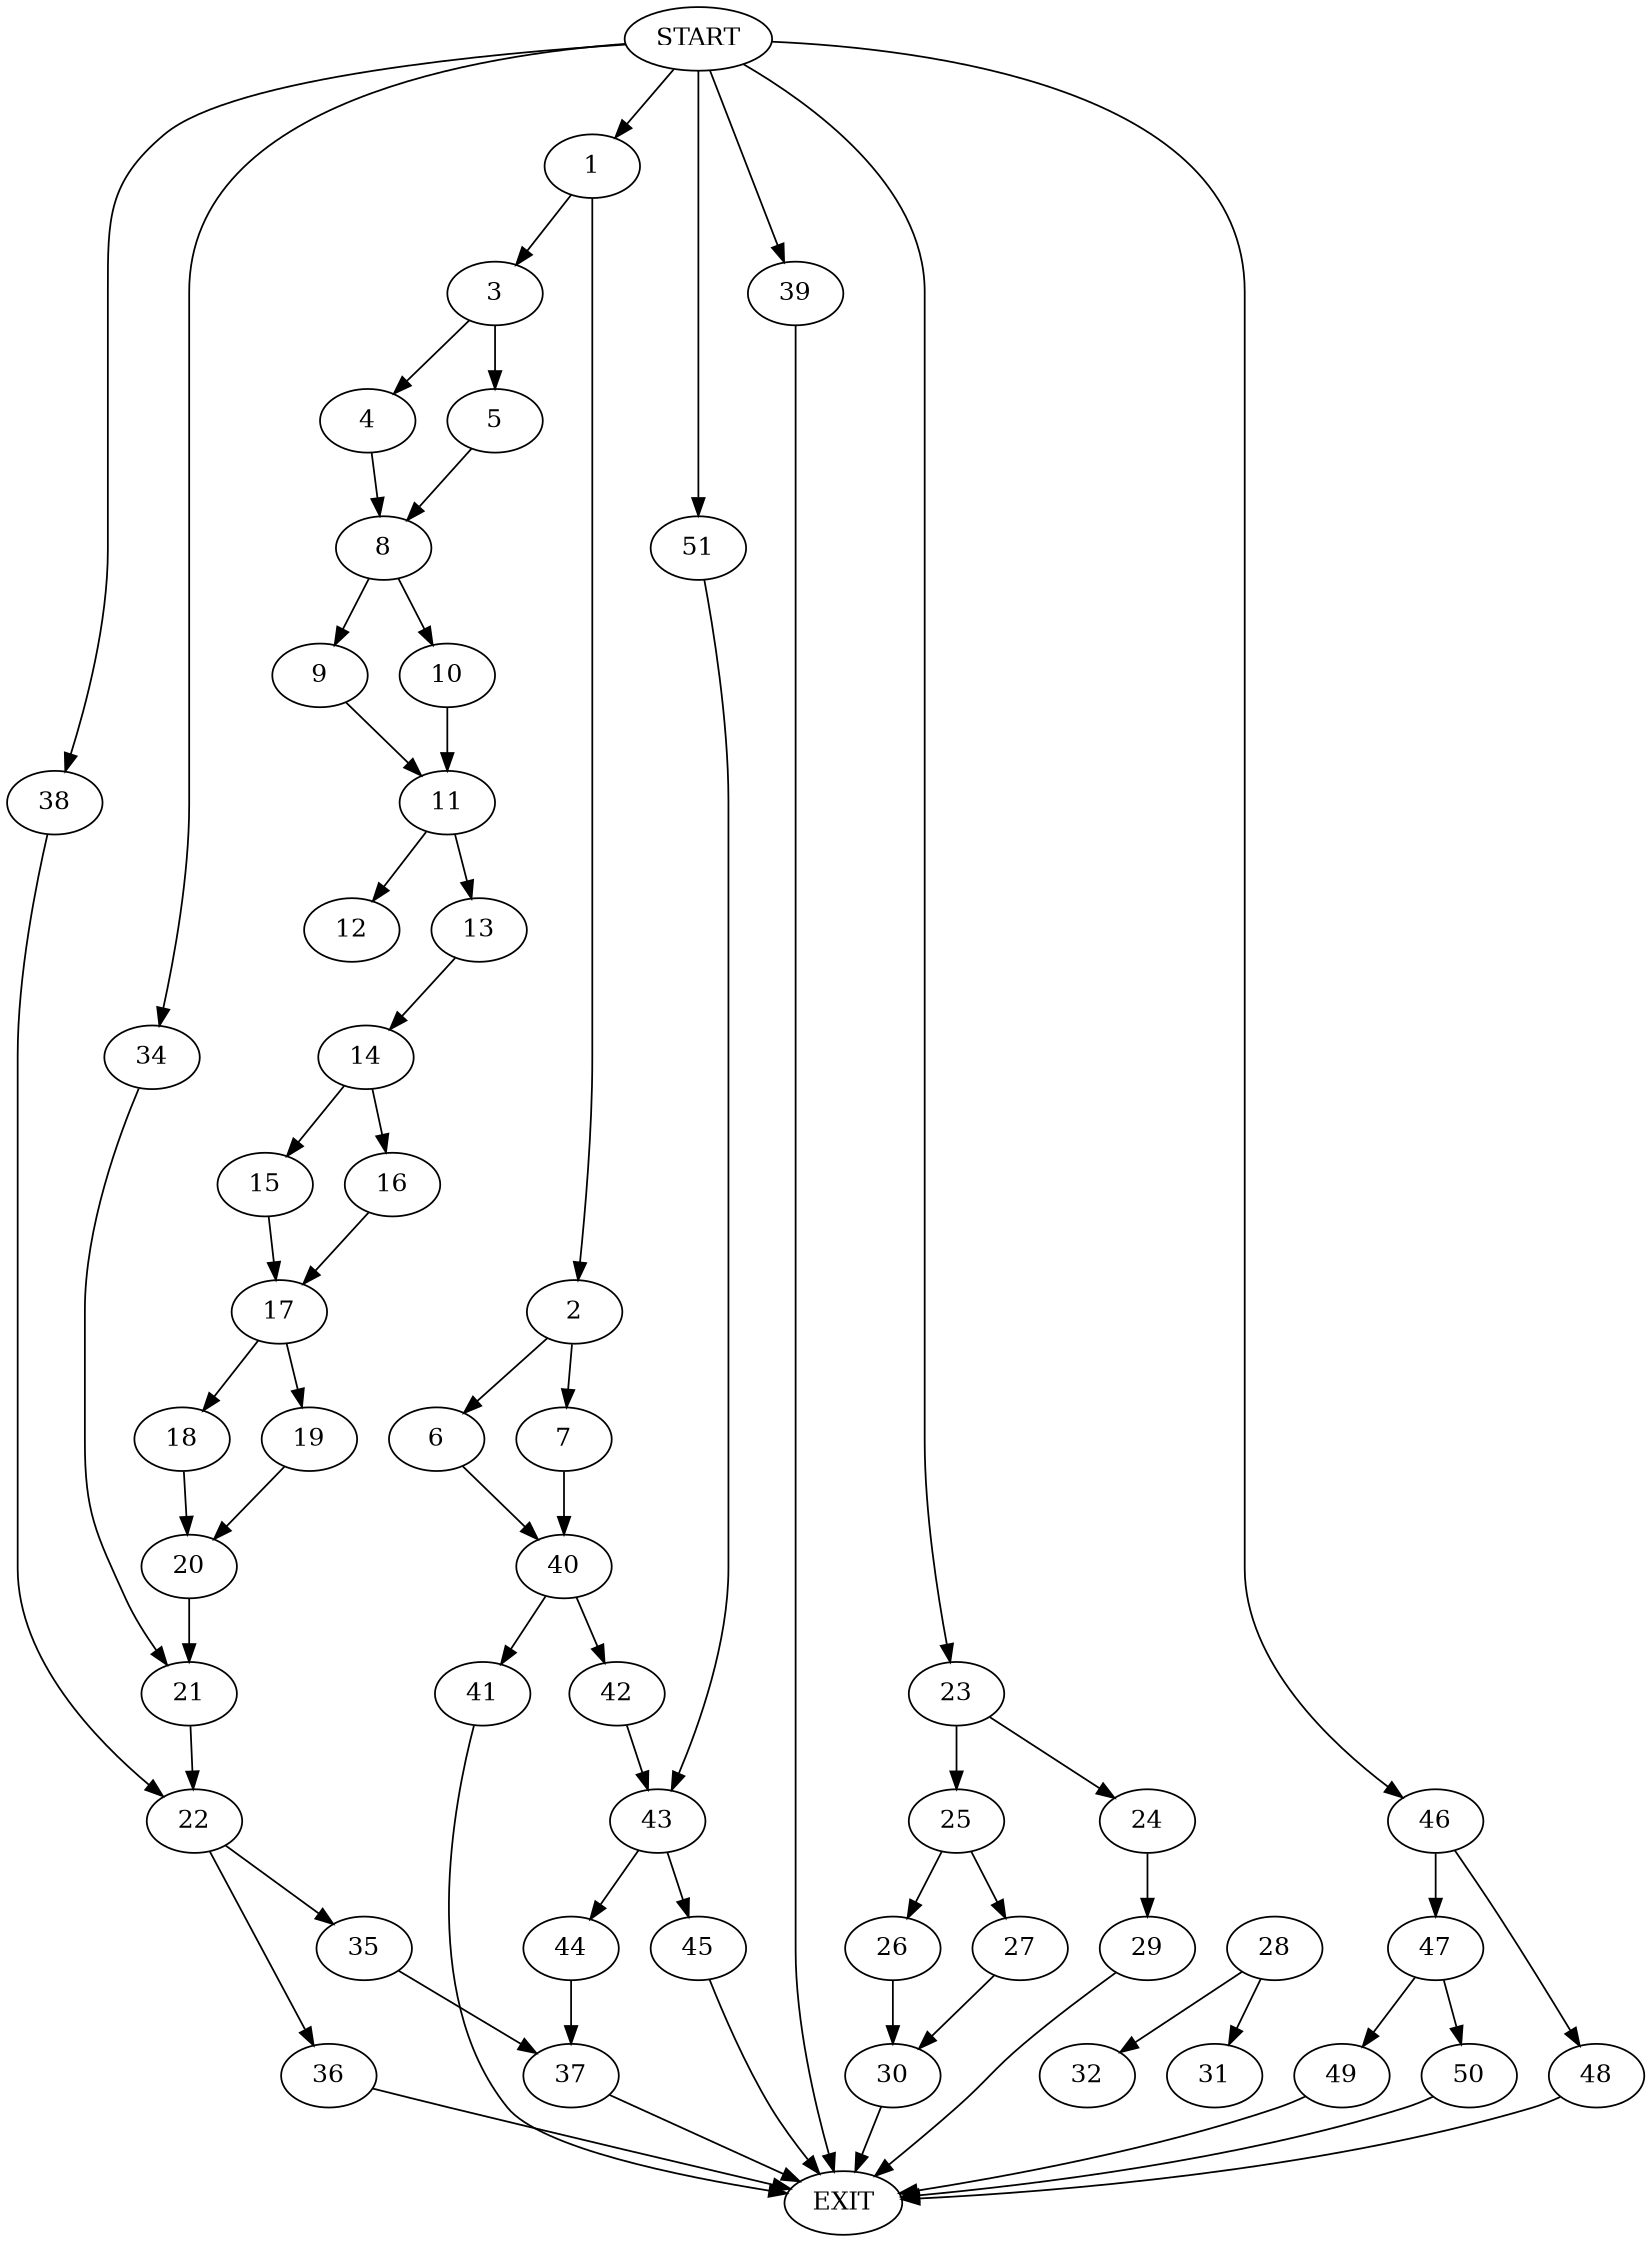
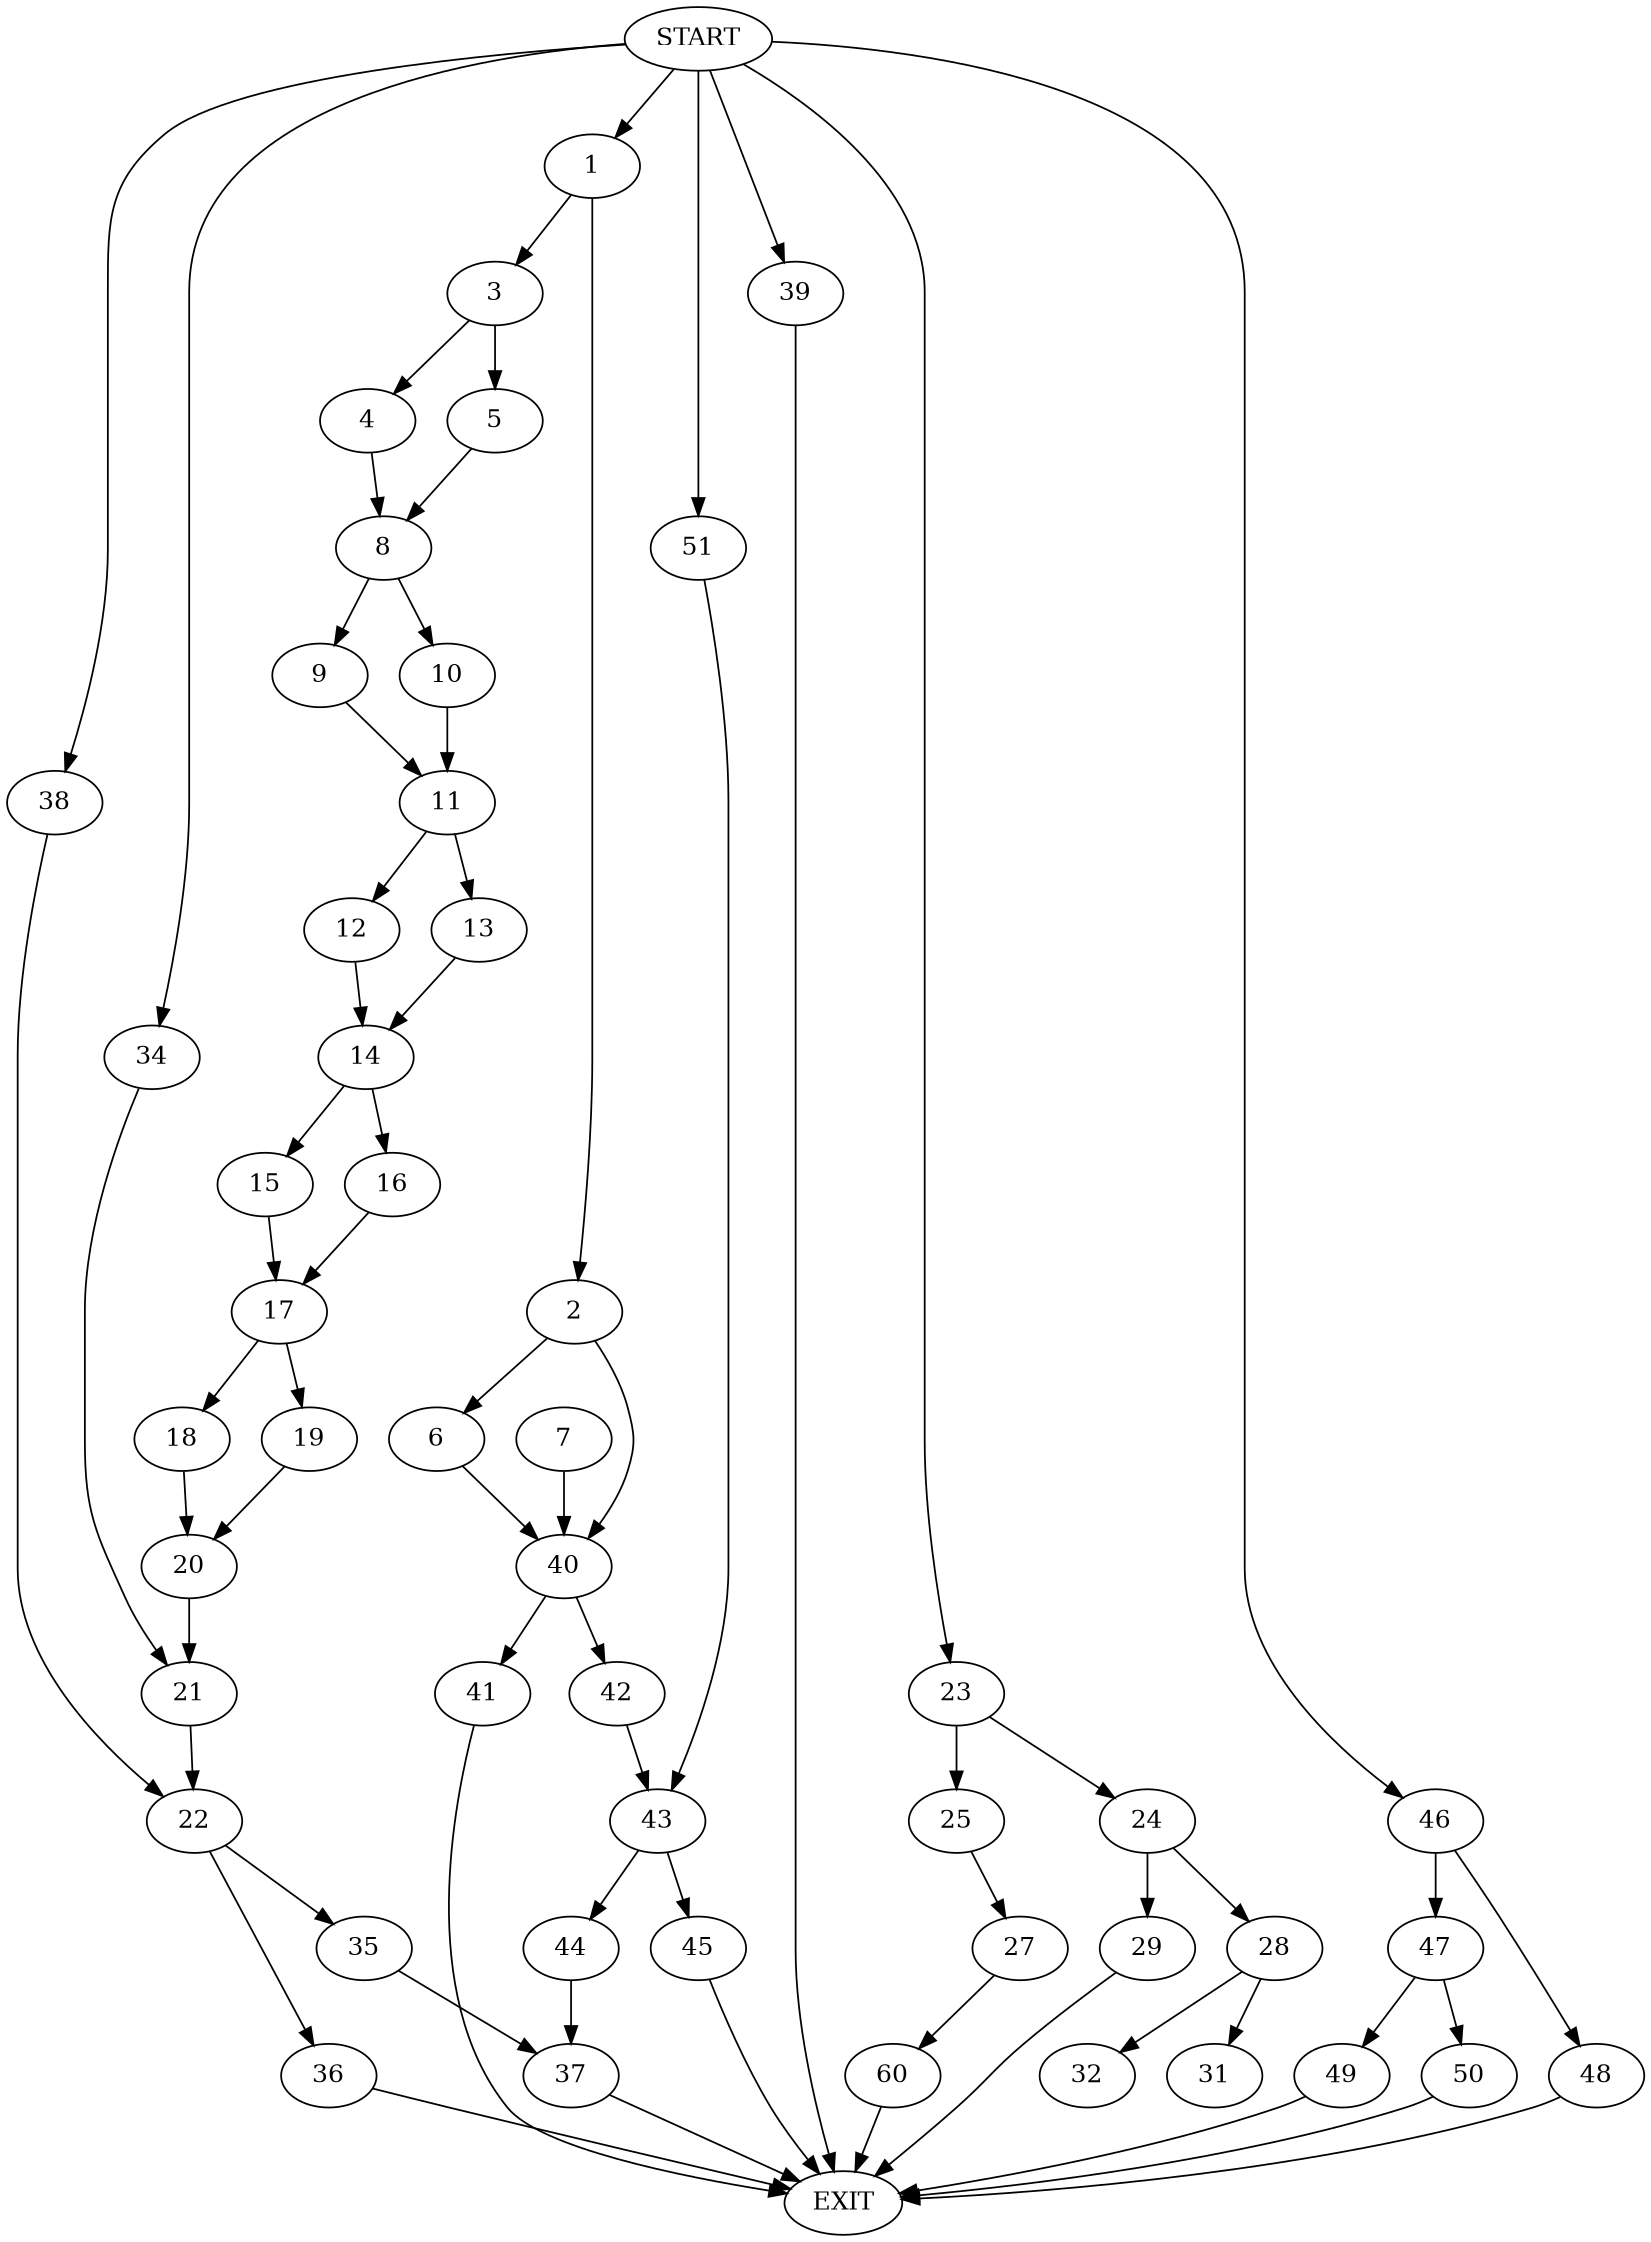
  digraph {
    n1 [label=START]
    1
    23
    34
    38
    39
    46
    51
    2
    3
    24
    25
    21
    22
    n15 [label=EXIT]
    47
    48
    43
    6
    7
    4
    5
    40
    8
    9
    10
    41
    42
    11
    12
    13
    14
    15
    16
    17
    18
    19
    20
    35
    36
    37
    28
    29
-   26
    27
    31
    32
-   30
+   30 [label=60]
    44
    45
    49
    50
    n1 -> 1
    n1 -> 23
    n1 -> 34
    n1 -> 38
    n1 -> 39
    n1 -> 46
    n1 -> 51
    1 -> 2
    1 -> 3
    23 -> 24
    23 -> 25
    34 -> 21
    38 -> 22
    39 -> n15
    46 -> 47
    46 -> 48
    51 -> 43
    2 -> 6
-   2 -> 7
+   2 -> 40
    3 -> 4
    3 -> 5
+   24 -> 28
    24 -> 29
-   25 -> 26
    25 -> 27
    21 -> 22
    22 -> 35
    22 -> 36
    47 -> 49
    47 -> 50
    48 -> n15
    43 -> 44
    43 -> 45
    6 -> 40
    7 -> 40
    4 -> 8
    5 -> 8
    40 -> 41
    40 -> 42
    8 -> 9
    8 -> 10
    9 -> 11
    10 -> 11
    41 -> n15
    42 -> 43
    11 -> 12
    11 -> 13
+   12 -> 14
    13 -> 14
    14 -> 15
    14 -> 16
    15 -> 17
    16 -> 17
    17 -> 18
    17 -> 19
    18 -> 20
    19 -> 20
    20 -> 21
    35 -> 37
    36 -> n15
    37 -> n15
    28 -> 31
    28 -> 32
    29 -> n15
-   26 -> 30
    27 -> 30
    30 -> n15
    44 -> 37
    45 -> n15
    49 -> n15
    50 -> n15
  }
